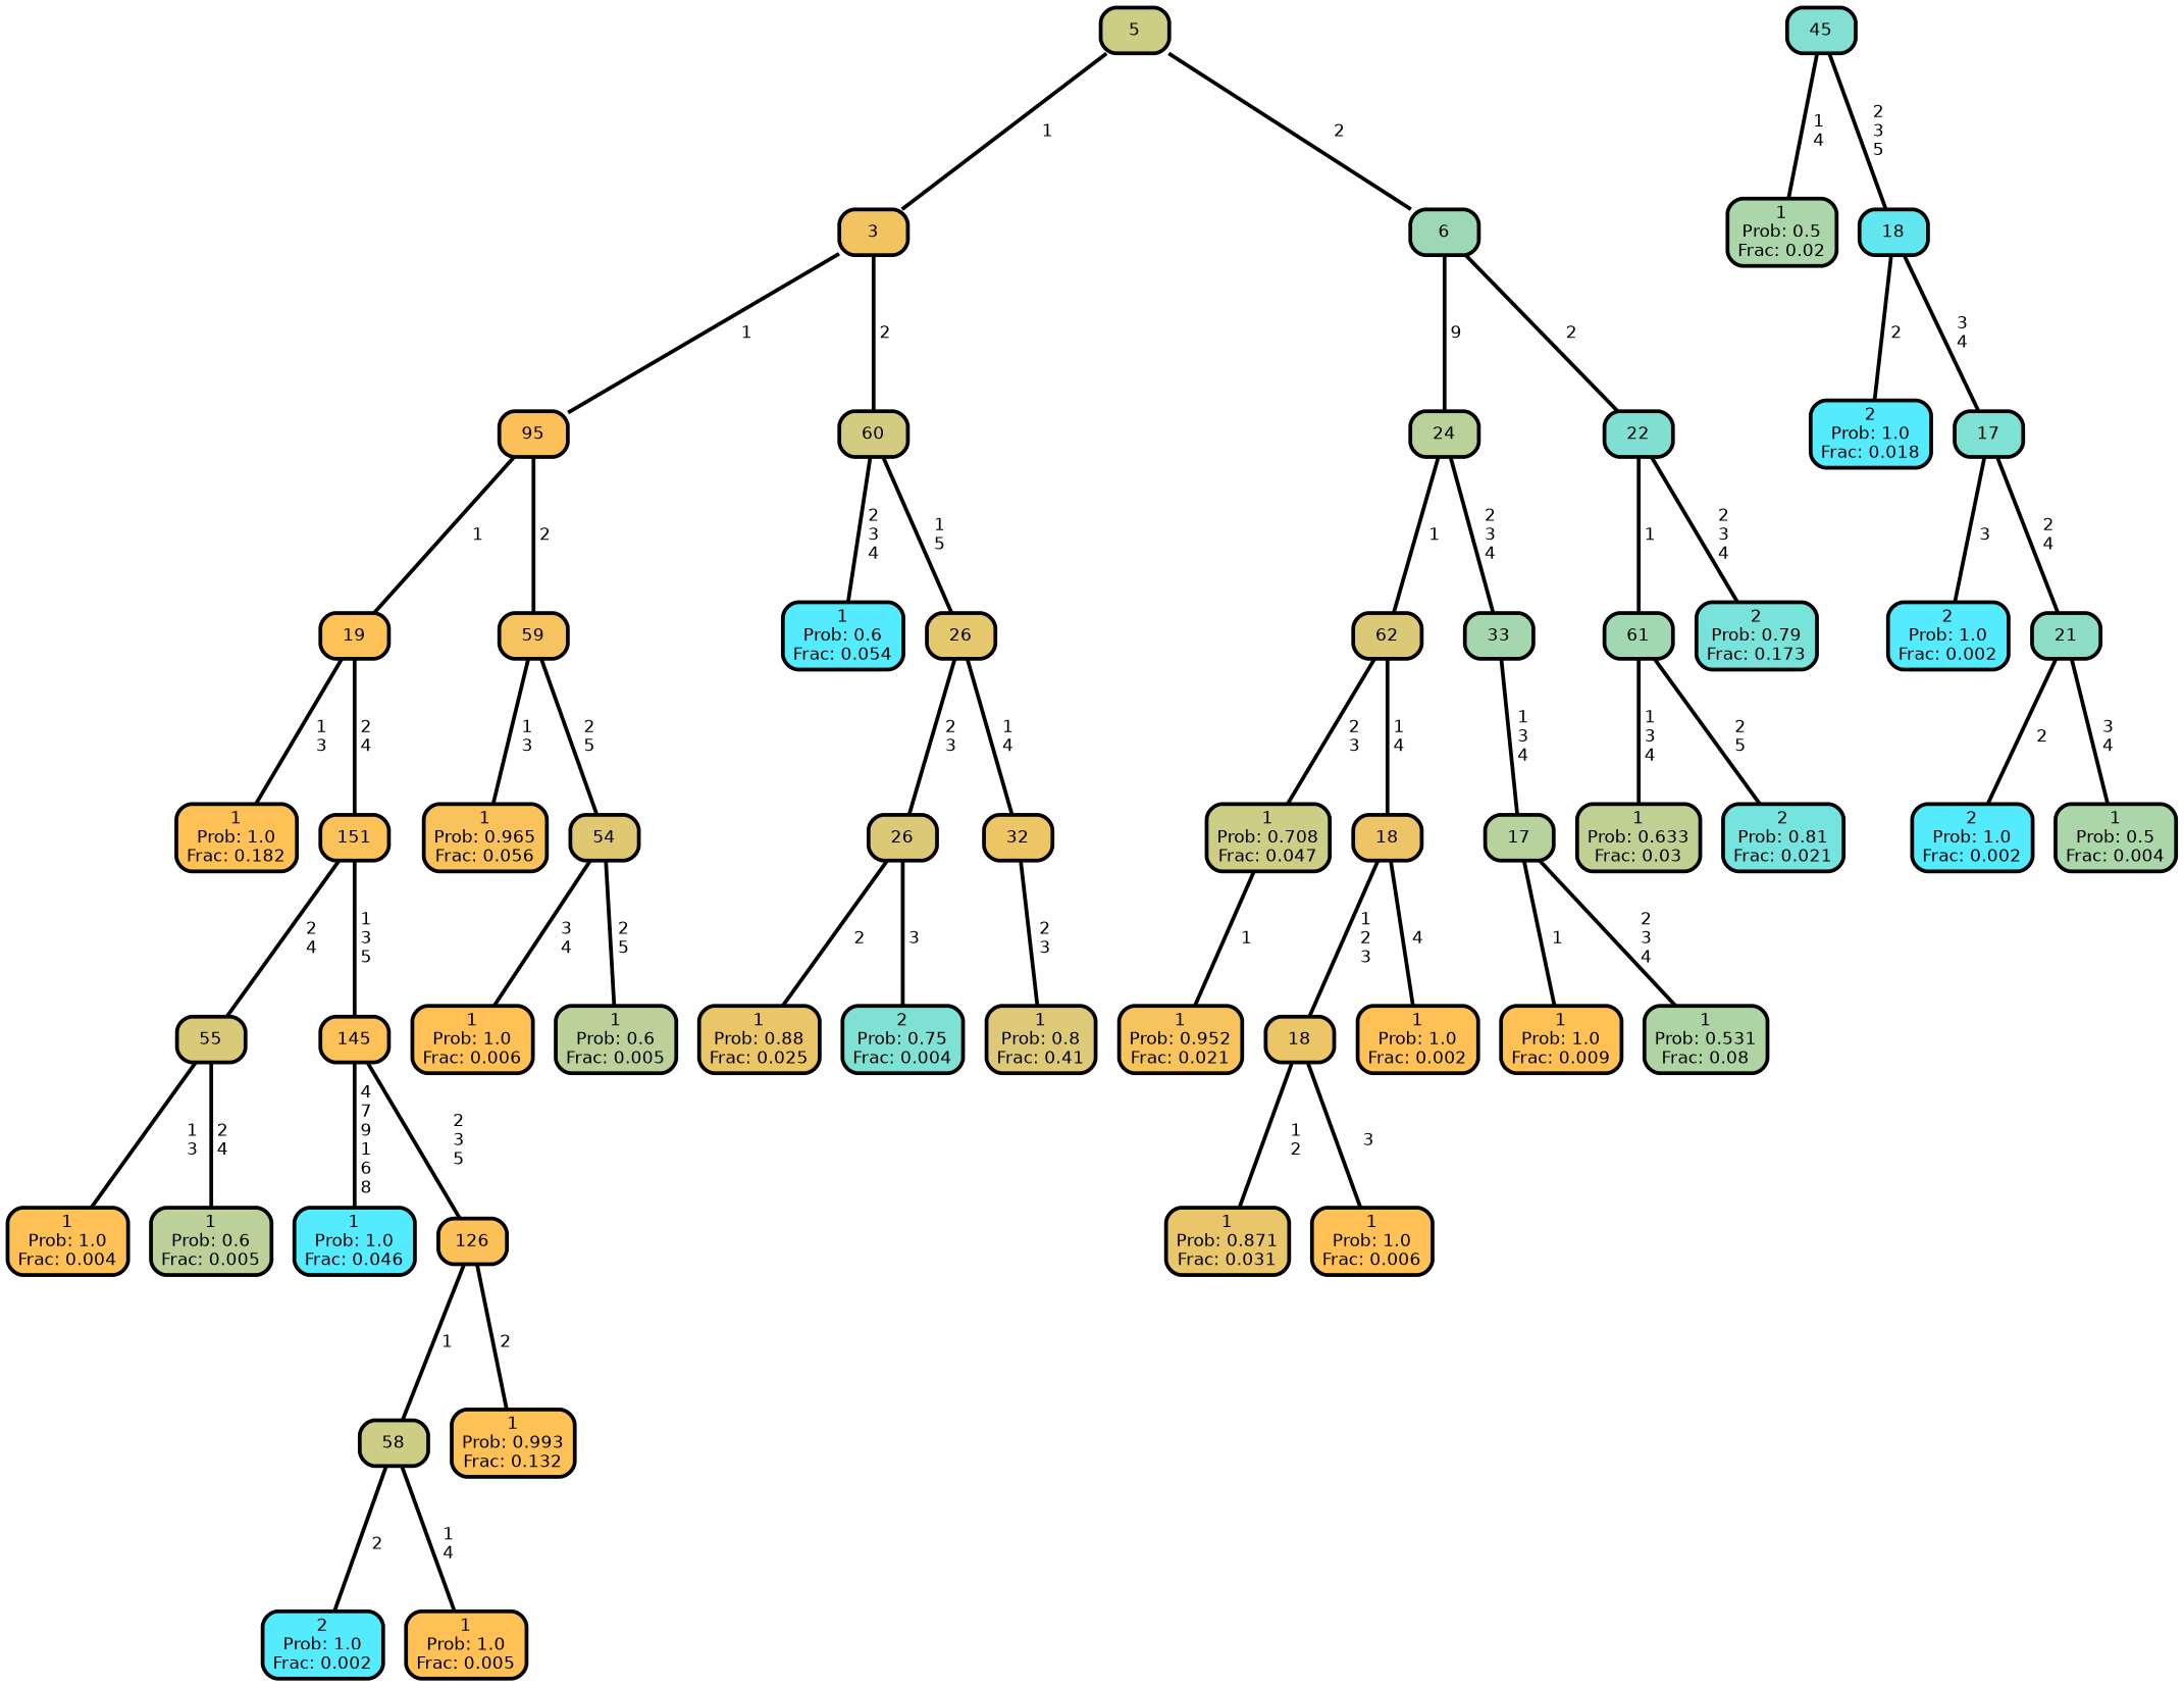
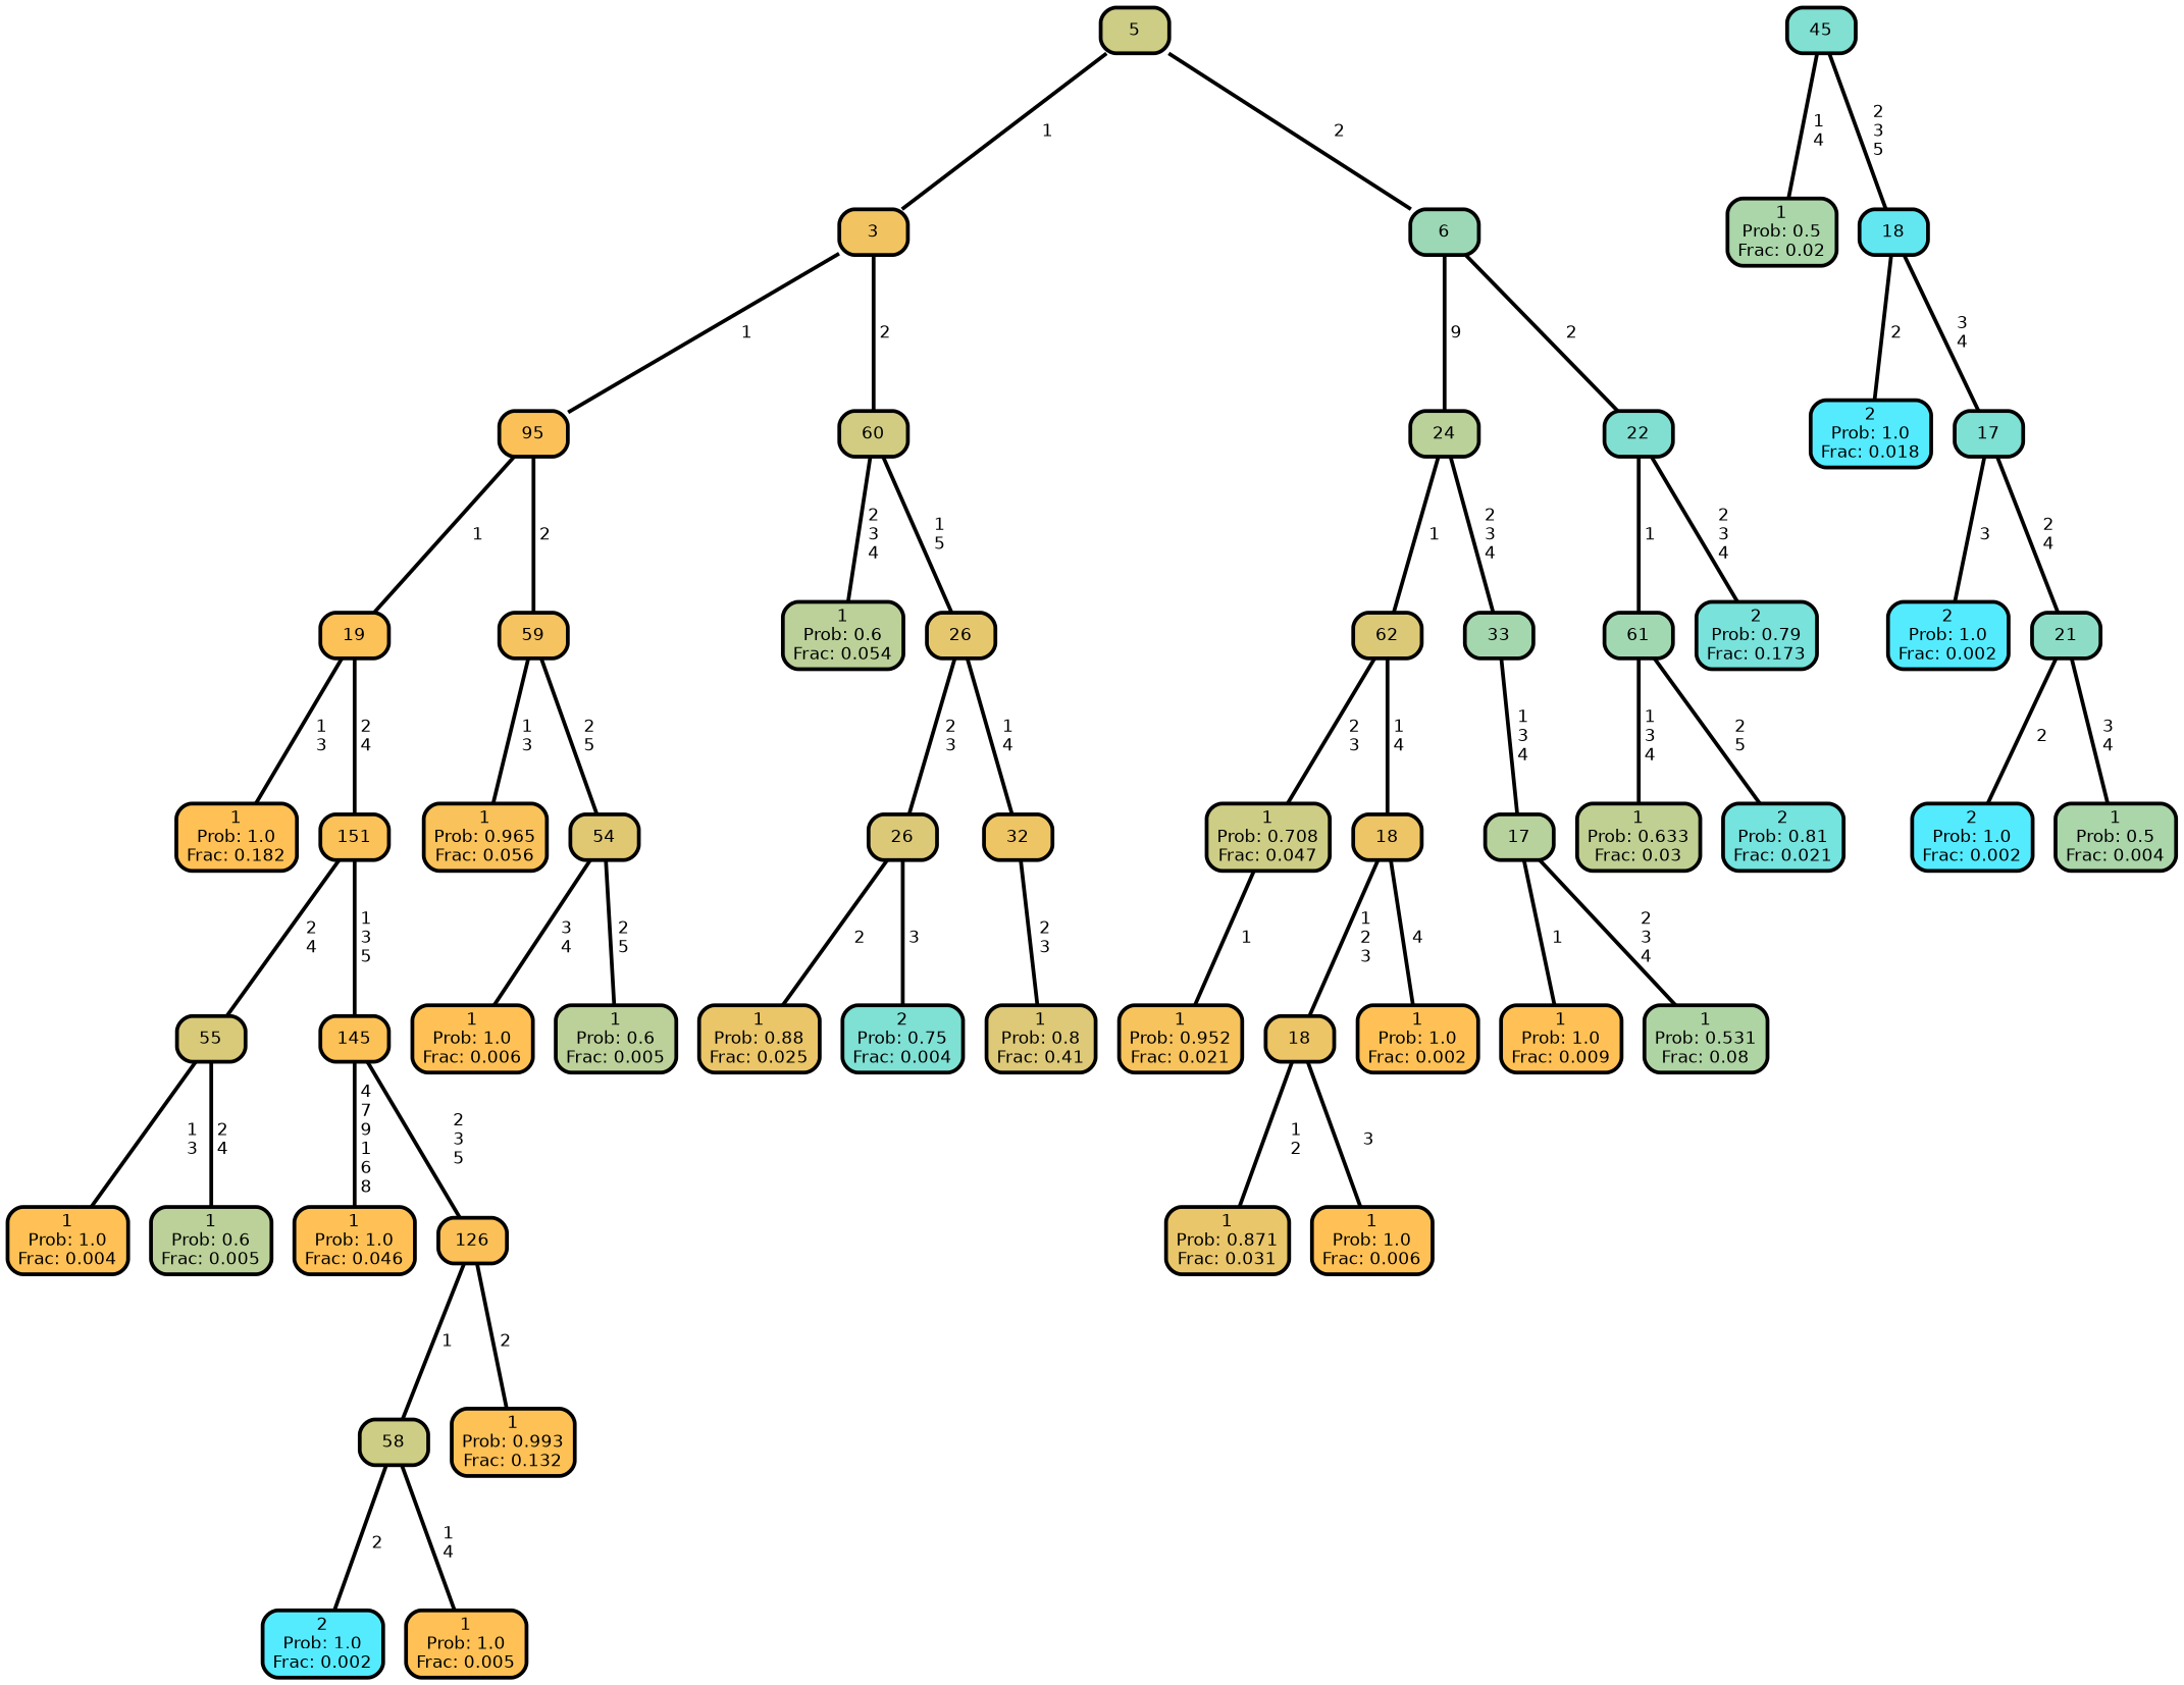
  graph {
    ranksep="0 equally"
    splines=straight
    node [color=black fillcolor="#ffc155" fontcolor=black fontname=helvetica penwidth=3 shape=box style="filled, rounded"]
    edge [color=black fontname=helvetica penwidth=3]
    n1 [label="1\nProb: 1.0\nFrac: 0.182"]
    n2 [fillcolor="#fcc157" label=19]
    n3 [fillcolor="#fac259" label=151]
    n4 [fillcolor="#d9ca7a" label=55]
    n5 [fillcolor="#fcc157" label=145]
    n6 [label="1\nProb: 1.0\nFrac: 0.004"]
    n7 [fillcolor="#bbd199" label="1\nProb: 0.6\nFrac: 0.005"]
-   n8 [fillcolor="#55ebff" label="1\nProb: 1.0\nFrac: 0.046"]
+   n8 [label="1\nProb: 1.0\nFrac: 0.046"]
    n9 [fillcolor="#fbc158" label=126]
    n10 [fillcolor="#cecd85" label=58]
    n11 [fillcolor="#fdc156" label="1\nProb: 0.993\nFrac: 0.132"]
    n12 [fillcolor="#55ebff" label="2\nProb: 1.0\nFrac: 0.002"]
    n13 [label="1\nProb: 1.0\nFrac: 0.005"]
    n14 [fillcolor="#fbc158" label=95]
    n15 [fillcolor="#f5c35f" label=59]
    n16 [fillcolor="#f9c25a" label="1\nProb: 0.965\nFrac: 0.056"]
    n17 [fillcolor="#e0c873" label=54]
    n18 [label="1\nProb: 1.0\nFrac: 0.006"]
    n19 [fillcolor="#bbd199" label="1\nProb: 0.6\nFrac: 0.005"]
    n20 [fillcolor="#f2c361" label=3]
    n21 [fillcolor="#d1cc82" label=60]
-   n22 [fillcolor="#55ebff" label="1\nProb: 0.6\nFrac: 0.054"]
+   n22 [fillcolor="#bbd199" label="1\nProb: 0.6\nFrac: 0.054"]
    n23 [fillcolor="#e5c76e" label=26]
    n24 [fillcolor="#dbc978" label=26]
    n25 [fillcolor="#eec565" label=32]
    n26 [fillcolor="#eac669" label="1\nProb: 0.88\nFrac: 0.025"]
    n27 [fillcolor="#7fe0d4" label="2\nProb: 0.75\nFrac: 0.004"]
    n28 [fillcolor="#ddc977" label="1\nProb: 0.8\nFrac: 0.41"]
    n29 [fillcolor="#f6c35d" label="1\nProb: 0.952\nFrac: 0.021"]
    n30 [fillcolor="#cdcd86" label=5]
    n31 [fillcolor="#9dd8b6" label=6]
    n32 [fillcolor="#bad199" label=24]
    n33 [fillcolor="#81dfd2" label=22]
    n34 [fillcolor="#cdcd86" label="1\nProb: 0.708\nFrac: 0.047"]
    n35 [fillcolor="#dbc978" label=62]
    n36 [fillcolor="#edc566" label=18]
    n37 [fillcolor="#ecc567" label=18]
    n38 [label="1\nProb: 1.0\nFrac: 0.002"]
    n39 [fillcolor="#e9c66a" label="1\nProb: 0.871\nFrac: 0.031"]
    n40 [label="1\nProb: 1.0\nFrac: 0.006"]
    n41 [fillcolor="#a5d7af" label=33]
    n42 [fillcolor="#b7d29c" label=17]
    n43 [fillcolor="#aad6aa" label="1\nProb: 0.5\nFrac: 0.02"]
    n44 [fillcolor="#81e0d2" label=45]
    n45 [fillcolor="#62e7f1" label=18]
    n46 [fillcolor="#55ebff" label="2\nProb: 1.0\nFrac: 0.018"]
    n47 [fillcolor="#7fe0d4" label=17]
    n48 [fillcolor="#55ebff" label="2\nProb: 1.0\nFrac: 0.002"]
    n49 [fillcolor="#8dddc6" label=21]
    n50 [fillcolor="#55ebff" label="2\nProb: 1.0\nFrac: 0.002"]
    n51 [fillcolor="#aad6aa" label="1\nProb: 0.5\nFrac: 0.004"]
    n52 [label="1\nProb: 1.0\nFrac: 0.009"]
    n53 [fillcolor="#afd4a4" label="1\nProb: 0.531\nFrac: 0.08"]
    n54 [fillcolor="#a1d8b2" label=61]
    n55 [fillcolor="#78e2db" label="2\nProb: 0.79\nFrac: 0.173"]
    n56 [fillcolor="#c0d093" label="1\nProb: 0.633\nFrac: 0.03"]
    n57 [fillcolor="#75e3de" label="2\nProb: 0.81\nFrac: 0.021"]
    subgraph sub_1 {
      rank=same
    }
    n2 -- n1 [label=" 1\n 3"]
    n2 -- n3 [label=" 2\n 4"]
    n3 -- n4 [label=" 2\n 4"]
    n3 -- n5 [label=" 1\n 3\n 5"]
    n4 -- n6 [label=" 1\n 3"]
    n4 -- n7 [label=" 2\n 4"]
    n5 -- n8 [label=" 4\n 7\n 9\n 1\n 6\n 8"]
    n5 -- n9 [label=" 2\n 3\n 5"]
    n9 -- n10 [label=" 1"]
    n9 -- n11 [label=" 2"]
    n10 -- n12 [label=" 2"]
    n10 -- n13 [label=" 1\n 4"]
    n14 -- n2 [label=" 1"]
    n14 -- n15 [label=" 2"]
    n15 -- n16 [label=" 1\n 3"]
    n15 -- n17 [label=" 2\n 5"]
    n17 -- n18 [label=" 3\n 4"]
    n17 -- n19 [label=" 2\n 5"]
    n20 -- n14 [label=" 1"]
    n20 -- n21 [label=" 2"]
    n21 -- n22 [label=" 2\n 3\n 4"]
    n21 -- n23 [label=" 1\n 5"]
    n23 -- n24 [label=" 2\n 3"]
    n23 -- n25 [label=" 1\n 4"]
    n24 -- n26 [label=" 2"]
    n24 -- n27 [label=" 3"]
    n25 -- n28 [label=" 2\n 3"]
    n30 -- n20 [label=" 1"]
    n30 -- n31 [label=" 2"]
    n31 -- n32 [label=" 9"]
    n31 -- n33 [label=" 2"]
    n32 -- n35 [label=" 1"]
    n32 -- n41 [label=" 2\n 3\n 4"]
    n33 -- n54 [label=" 1"]
    n33 -- n55 [label=" 2\n 3\n 4"]
    n34 -- n29 [label=" 1"]
    n35 -- n34 [label=" 2\n 3"]
    n35 -- n36 [label=" 1\n 4"]
    n36 -- n37 [label=" 1\n 2\n 3"]
    n36 -- n38 [label=" 4"]
    n37 -- n39 [label=" 1\n 2"]
    n37 -- n40 [label=" 3"]
    n41 -- n42 [label=" 1\n 3\n 4"]
    n42 -- n52 [label=" 1"]
    n42 -- n53 [label=" 2\n 3\n 4"]
    n44 -- n43 [label=" 1\n 4"]
    n44 -- n45 [label=" 2\n 3\n 5"]
    n45 -- n46 [label=" 2"]
    n45 -- n47 [label=" 3\n 4"]
    n47 -- n48 [label=" 3"]
    n47 -- n49 [label=" 2\n 4"]
    n49 -- n50 [label=" 2"]
    n49 -- n51 [label=" 3\n 4"]
    n54 -- n56 [label=" 1\n 3\n 4"]
    n54 -- n57 [label=" 2\n 5"]
  }
